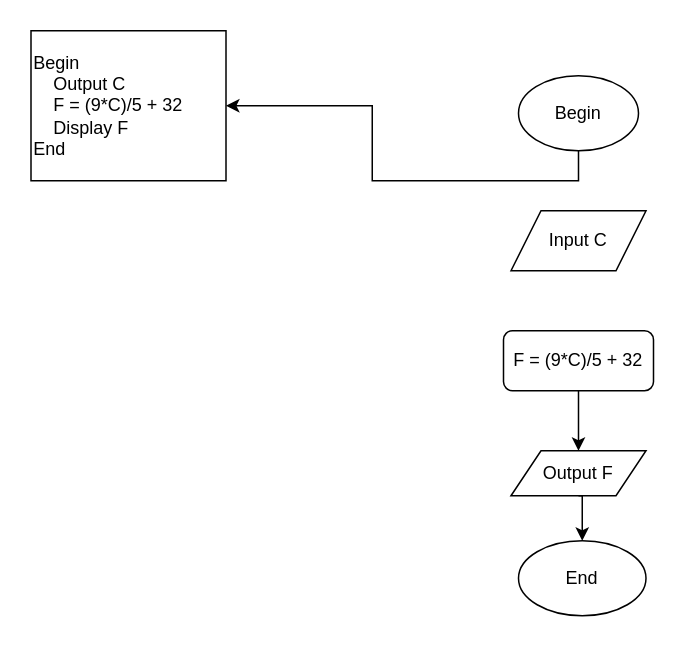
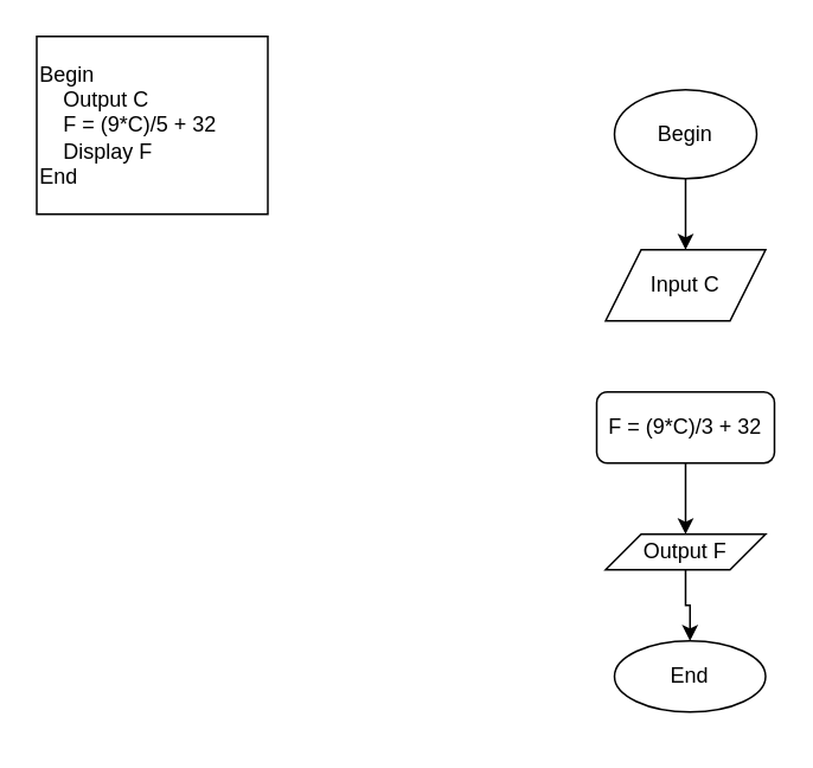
  <mxCell id="0" />
  <mxCell id="1" parent="0" />
- <mxCell id="2" style="edgeStyle=orthogonalEdgeStyle;rounded=0;orthogonalLoop=1;jettySize=auto;html=1;exitX=0.5;exitY=1;exitDx=0;exitDy=0;" parent="1" source="3" target="10" edge="1"><mxGeometry relative="1" as="geometry" /></mxCell>
+ <mxCell id="2" style="edgeStyle=orthogonalEdgeStyle;rounded=0;orthogonalLoop=1;jettySize=auto;html=1;exitX=0.5;exitY=1;exitDx=0;exitDy=0;" parent="1" source="3" target="4" edge="1"><mxGeometry relative="1" as="geometry" /></mxCell>
  <mxCell id="3" value="Begin" style="ellipse;whiteSpace=wrap;html=1;" parent="1" vertex="1"><mxGeometry x="345" y="50" width="80" height="50" as="geometry" /></mxCell>
  <mxCell id="4" value="Input C" style="shape=parallelogram;perimeter=parallelogramPerimeter;whiteSpace=wrap;html=1;fixedSize=1;" parent="1" vertex="1"><mxGeometry x="340" y="140" width="90" height="40" as="geometry" /></mxCell>
  <mxCell id="5" style="edgeStyle=orthogonalEdgeStyle;rounded=0;orthogonalLoop=1;jettySize=auto;html=1;exitX=0.5;exitY=1;exitDx=0;exitDy=0;" parent="1" source="6" target="8" edge="1"><mxGeometry relative="1" as="geometry" /></mxCell>
- <mxCell id="6" value="F = (9*C)/5 + 32" style="rounded=1;whiteSpace=wrap;html=1;" parent="1" vertex="1"><mxGeometry x="335" y="220" width="100" height="40" as="geometry" /></mxCell>
+ <mxCell id="6" value="F = (9*C)/3 + 32" style="rounded=1;whiteSpace=wrap;html=1;" parent="1" vertex="1"><mxGeometry x="335" y="220" width="100" height="40" as="geometry" /></mxCell>
  <mxCell id="7" style="edgeStyle=orthogonalEdgeStyle;rounded=0;orthogonalLoop=1;jettySize=auto;html=1;exitX=0.5;exitY=1;exitDx=0;exitDy=0;entryX=0.5;entryY=0;entryDx=0;entryDy=0;" parent="1" source="8" target="9" edge="1"><mxGeometry relative="1" as="geometry" /></mxCell>
- <mxCell id="8" value="Output F" style="shape=parallelogram;perimeter=parallelogramPerimeter;whiteSpace=wrap;html=1;fixedSize=1;" parent="1" vertex="1"><mxGeometry x="340" y="300" width="90" height="30" as="geometry" /></mxCell>
- <mxCell id="9" value="End" style="ellipse;whiteSpace=wrap;html=1;" parent="1" vertex="1"><mxGeometry x="345" y="360" width="85" height="50" as="geometry" /></mxCell>
+ <mxCell id="8" value="Output F" style="shape=parallelogram;perimeter=parallelogramPerimeter;whiteSpace=wrap;html=1;fixedSize=1;" parent="1" vertex="1"><mxGeometry x="340" y="300" width="90" height="20" as="geometry" /></mxCell>
+ <mxCell id="9" value="End" style="ellipse;whiteSpace=wrap;html=1;" parent="1" vertex="1"><mxGeometry x="345" y="360" width="85" height="40" as="geometry" /></mxCell>
  <mxCell id="10" value="&lt;div&gt;Begin&lt;/div&gt;&lt;div&gt;&amp;nbsp; &amp;nbsp; Output C&lt;/div&gt;&lt;div&gt;&amp;nbsp; &amp;nbsp; F = (9*C)/5 + 32&lt;/div&gt;&lt;div&gt;&amp;nbsp; &amp;nbsp; Display F&lt;/div&gt;&lt;div style=&quot;&quot;&gt;End&lt;/div&gt;" style="rounded=0;whiteSpace=wrap;html=1;align=left;" parent="1" vertex="1"><mxGeometry x="20" y="20" width="130" height="100" as="geometry" /></mxCell>
